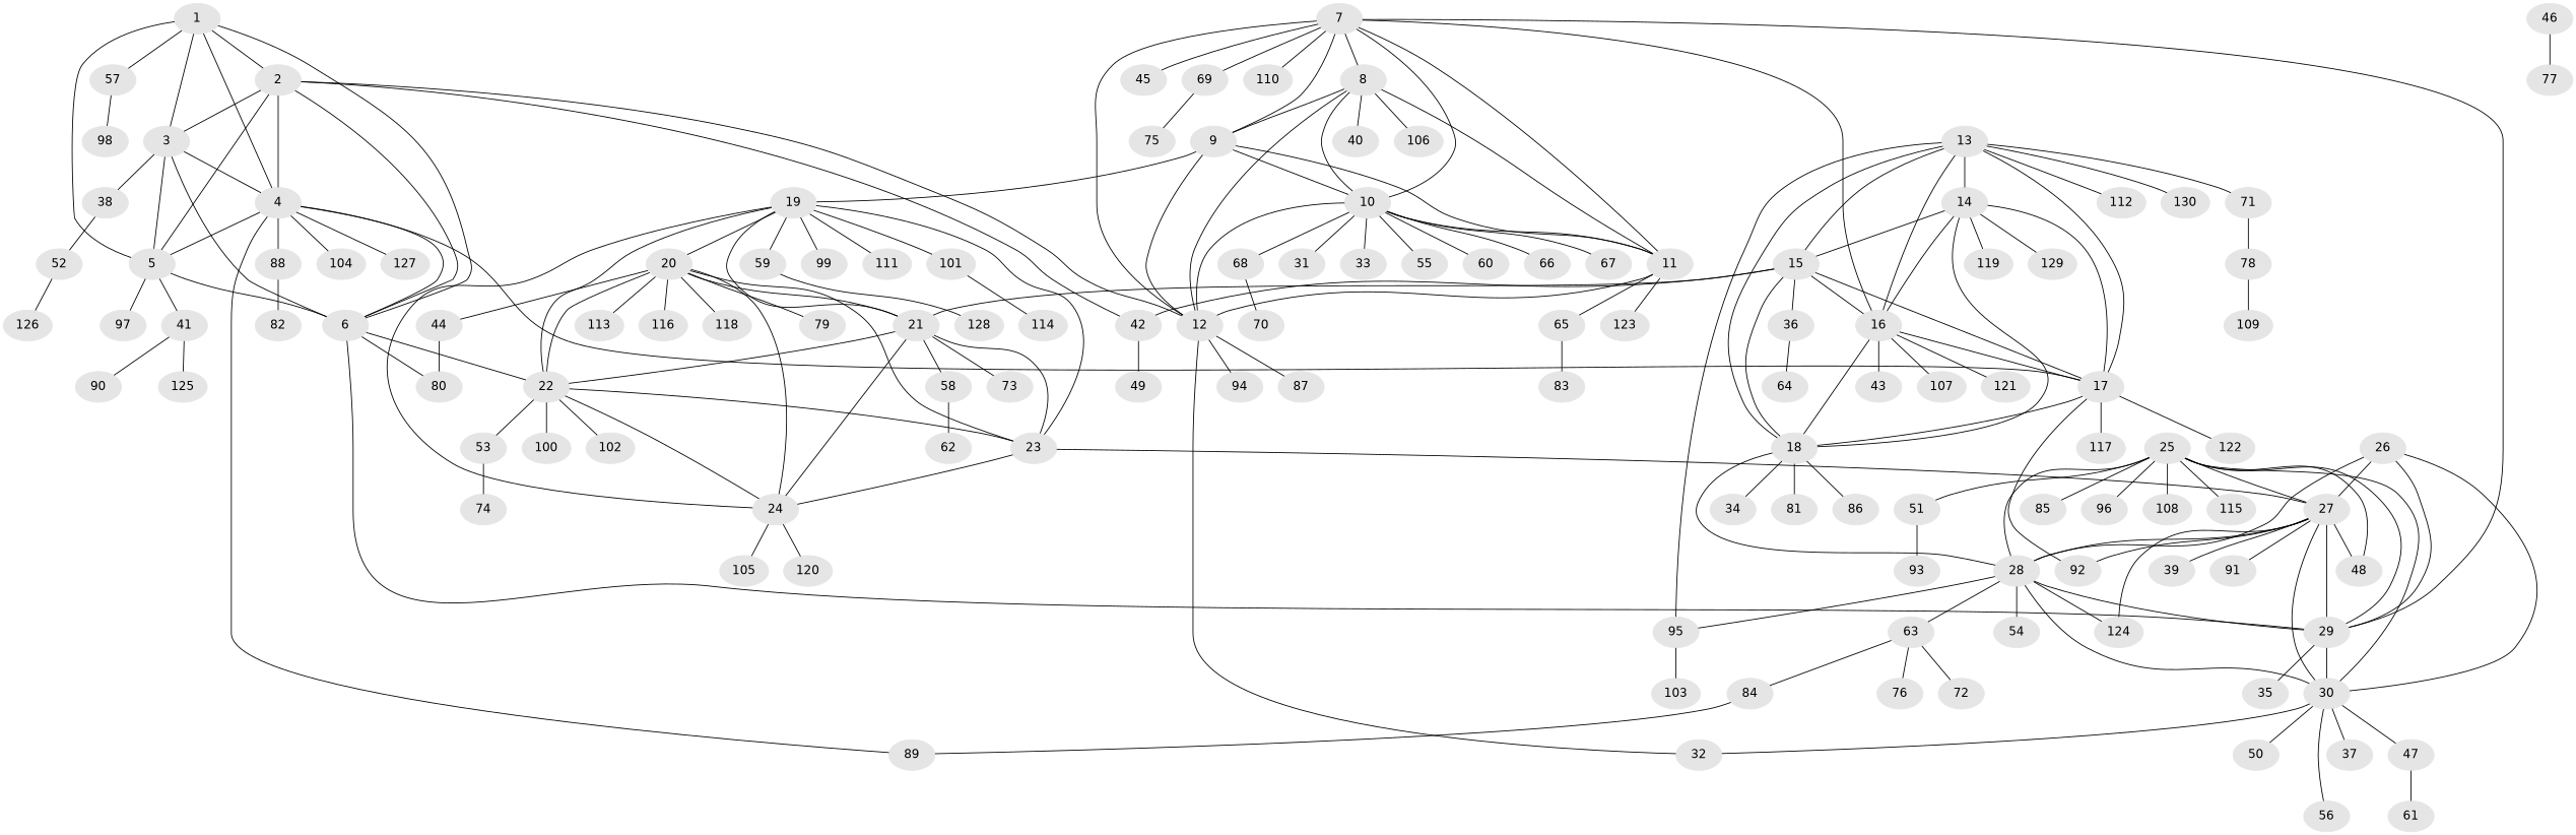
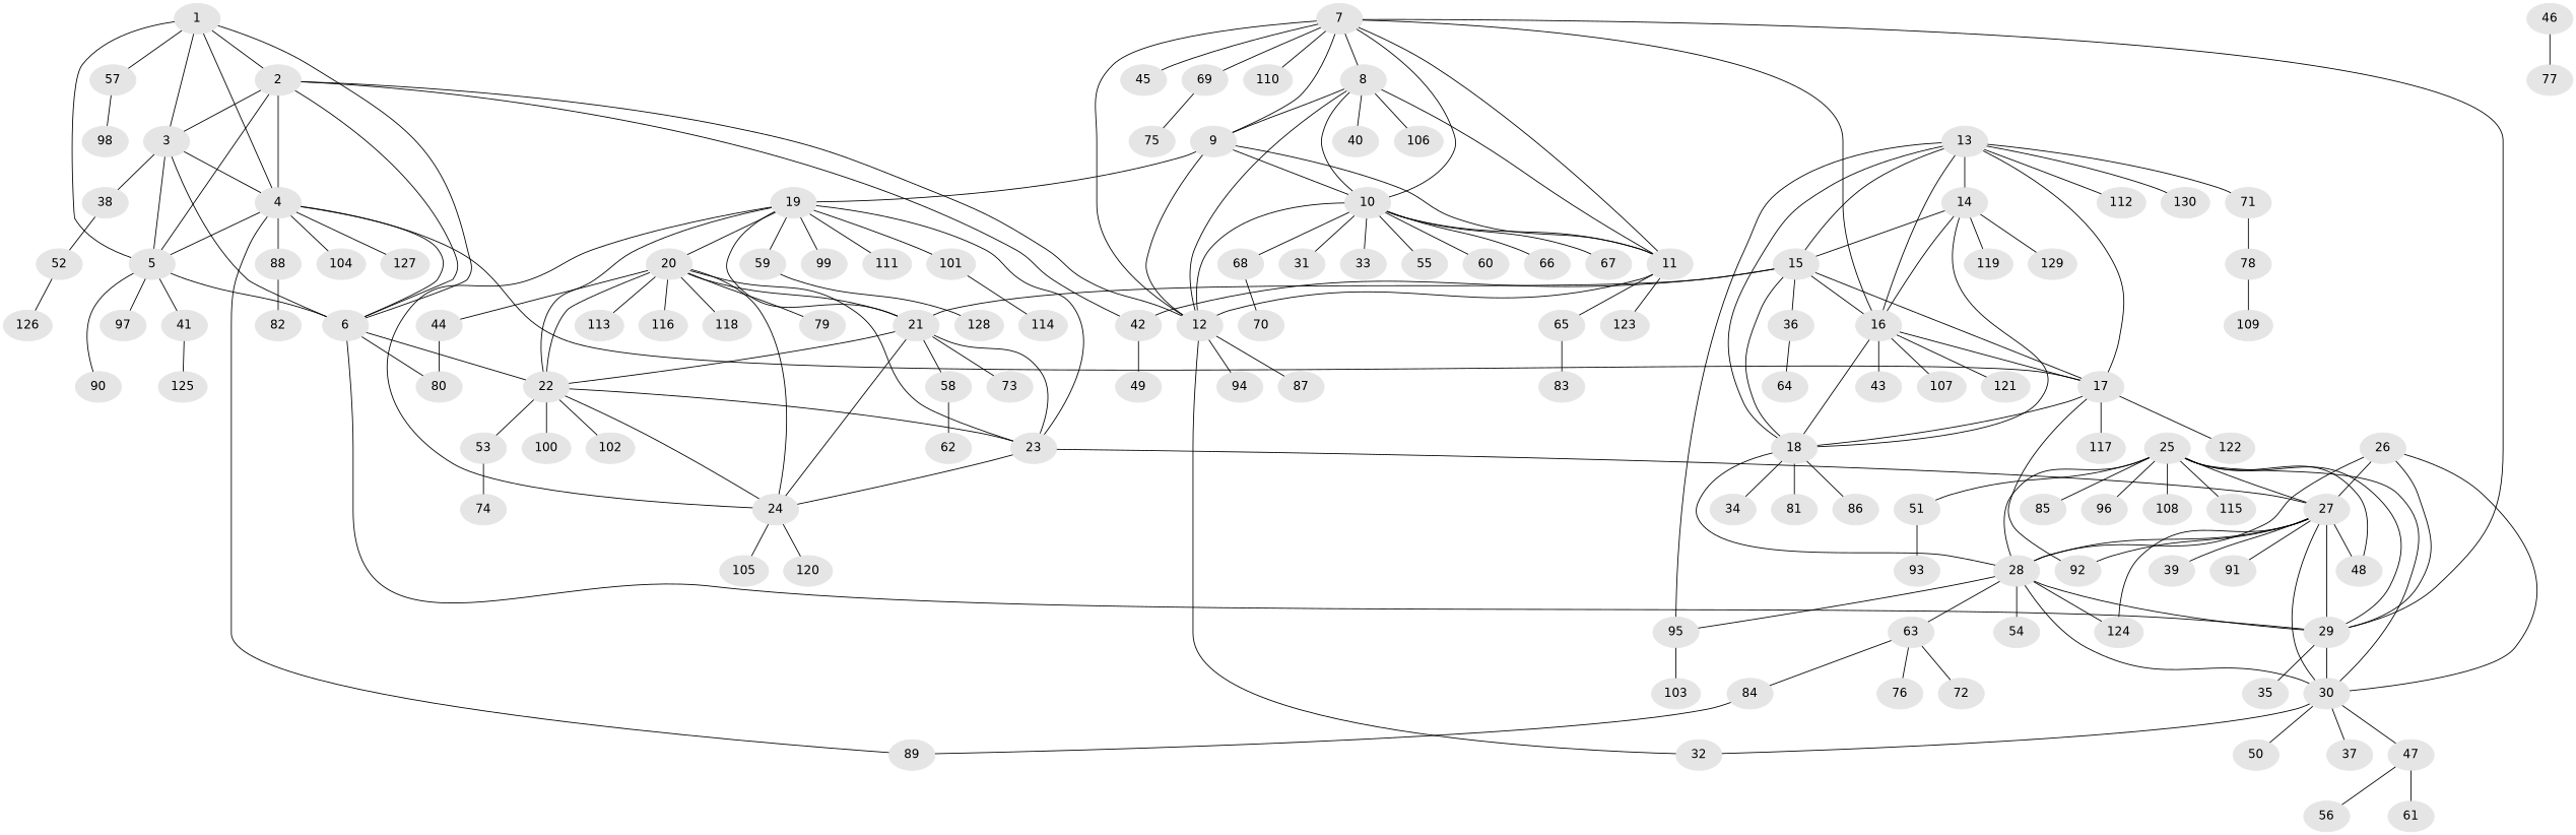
  graph {
    fontname="DejaVu Sans"
    node [color=gray90 fontname="DejaVu Sans" style=filled]
    edge [fontname="DejaVu Sans"]
    1
    2
    3
    4
    5
    6
    57
    12
    42
    38
    17
    88
    89
    104
    127
    41
    90
    97
    22
    29
    80
    98
    32
    87
    94
    49
    52
    18
    92
    117
    122
    82
    125
    23
    24
    53
    100
    102
    30
    35
    7
    8
    9
    10
    11
    16
    45
    69
    110
    40
    106
    19
    31
    33
    55
    60
    66
    67
    68
    65
    123
    43
    107
    121
    75
    21
    20
    59
    99
    101
    111
    46
    77
    70
    83
    13
    14
    15
    71
    95
    112
    130
    119
    129
    36
    28
    34
    81
    86
    78
    103
    58
    73
    64
    124
    54
    63
    44
    79
    113
    116
    118
    27
    105
    120
    128
    114
    62
    74
    39
    48
    91
    25
    51
    85
    96
    108
    115
    26
    37
    47
    50
    56
    93
    72
    76
    84
    61
    126
    109
    1 -- 2
    1 -- 3
    1 -- 4
    1 -- 5
    1 -- 6
    1 -- 57
    2 -- 3
    2 -- 4
    2 -- 5
    2 -- 6
    2 -- 12
    2 -- 42
    3 -- 4
    3 -- 5
    3 -- 6
    3 -- 38
    4 -- 5
    4 -- 6
    4 -- 17
    4 -- 88
    4 -- 89
    4 -- 104
    4 -- 127
    5 -- 6
    5 -- 41
-   41 -- 90
+   5 -- 90
    5 -- 97
    6 -- 22
    6 -- 29
    6 -- 80
    57 -- 98
    12 -- 32
    12 -- 87
    12 -- 94
    42 -- 49
    38 -- 52
    17 -- 18
    17 -- 92
    17 -- 117
    17 -- 122
    88 -- 82
    41 -- 125
    22 -- 23
    22 -- 24
    22 -- 53
    22 -- 100
    22 -- 102
    29 -- 30
    29 -- 35
    52 -- 126
    18 -- 28
    18 -- 34
    18 -- 81
    18 -- 86
    23 -- 24
    23 -- 27
    24 -- 105
    24 -- 120
    53 -- 74
    30 -- 32
    30 -- 37
    30 -- 47
    30 -- 50
-   30 -- 56
+   47 -- 56
    7 -- 12
    7 -- 29
    7 -- 8
    7 -- 9
    7 -- 10
    7 -- 11
    7 -- 16
    7 -- 45
    7 -- 69
    7 -- 110
    8 -- 12
    8 -- 9
    8 -- 10
    8 -- 11
    8 -- 40
    8 -- 106
    9 -- 12
    9 -- 10
    9 -- 11
    9 -- 19
    10 -- 12
    10 -- 11
    10 -- 31
    10 -- 33
    10 -- 55
    10 -- 60
    10 -- 66
    10 -- 67
    10 -- 68
    11 -- 12
    11 -- 65
    11 -- 123
    16 -- 17
    16 -- 18
    16 -- 43
    16 -- 107
    16 -- 121
    69 -- 75
    19 -- 22
    19 -- 23
    19 -- 24
    19 -- 21
    19 -- 20
    19 -- 59
    19 -- 99
    19 -- 101
    19 -- 111
    68 -- 70
    65 -- 83
    21 -- 22
    21 -- 23
    21 -- 24
    21 -- 58
    21 -- 73
    20 -- 22
    20 -- 23
    20 -- 24
    20 -- 21
    20 -- 44
    20 -- 79
    20 -- 113
    20 -- 116
    20 -- 118
    59 -- 128
    101 -- 114
    46 -- 77
    13 -- 17
    13 -- 18
    13 -- 16
    13 -- 14
    13 -- 15
    13 -- 71
    13 -- 95
    13 -- 112
    13 -- 130
-   14 -- 17
    14 -- 18
    14 -- 16
    14 -- 15
    14 -- 119
    14 -- 129
    15 -- 42
    15 -- 17
    15 -- 18
    15 -- 16
    15 -- 21
    15 -- 36
    71 -- 78
    95 -- 103
    36 -- 64
    28 -- 29
    28 -- 30
    28 -- 95
    28 -- 124
    28 -- 54
    28 -- 63
    78 -- 109
    58 -- 62
    63 -- 72
    63 -- 76
    63 -- 84
    44 -- 80
    27 -- 29
    27 -- 92
    27 -- 30
    27 -- 28
    27 -- 124
    27 -- 39
    27 -- 48
    27 -- 91
    25 -- 29
    25 -- 30
    25 -- 28
    25 -- 27
    25 -- 48
    25 -- 51
    25 -- 85
    25 -- 96
    25 -- 108
    25 -- 115
    51 -- 93
    26 -- 29
    26 -- 30
    26 -- 28
    26 -- 27
    47 -- 61
    84 -- 89
  }
